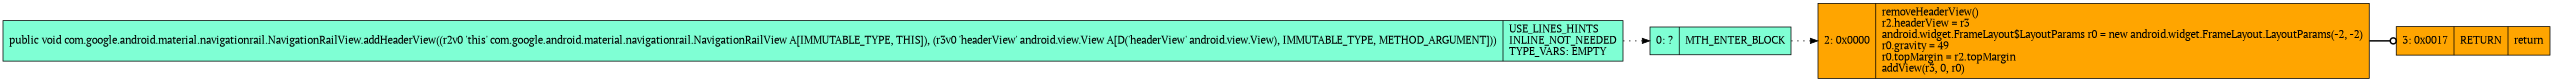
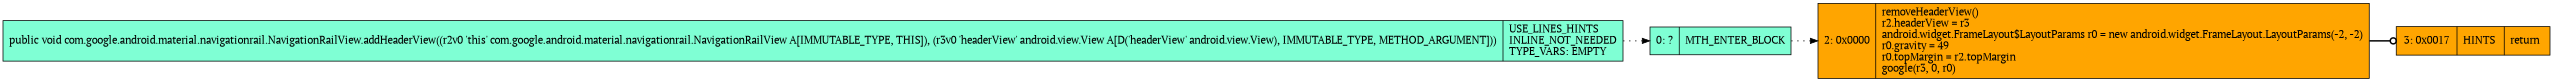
  digraph {
    fontname="PT Serif"
    rankdir=LR
    node [fillcolor=aquamarine fontname="PT Serif" shape=record style=filled]
    edge [arrowhead=normal fontname="PT Serif" style=dotted]
    n1 [label="{0\:\ ?|MTH_ENTER_BLOCK\l}"]
-   n2 [fillcolor=orange label="{2\:\ 0x0000|removeHeaderView()\lr2.headerView = r3\landroid.widget.FrameLayout$LayoutParams r0 = new android.widget.FrameLayout.LayoutParams(\-2, \-2)\lr0.gravity = 49\lr0.topMargin = r2.topMargin\laddView(r3, 0, r0)\l}"]
-   n3 [fillcolor=orange label="{3\:\ 0x0017|RETURN\l|return\l}"]
+   n2 [fillcolor=orange label="{2\:\ 0x0000|removeHeaderView()\lr2.headerView = r3\landroid.widget.FrameLayout$LayoutParams r0 = new android.widget.FrameLayout.LayoutParams(\-2, \-2)\lr0.gravity = 49\lr0.topMargin = r2.topMargin\lgoogle(r3, 0, r0)\l}"]
+   n3 [fillcolor=orange label="{3\:\ 0x0017|HINTS\l|return\l}"]
    n4 [label="{public void com.google.android.material.navigationrail.NavigationRailView.addHeaderView((r2v0 'this' com.google.android.material.navigationrail.NavigationRailView A[IMMUTABLE_TYPE, THIS]), (r3v0 'headerView' android.view.View A[D('headerView' android.view.View), IMMUTABLE_TYPE, METHOD_ARGUMENT]))  | USE_LINES_HINTS\lINLINE_NOT_NEEDED\lTYPE_VARS: EMPTY\l}"]
    n1 -> n2
    n2 -> n3 [arrowhead=odot style=bold]
    n4 -> n1
  }
